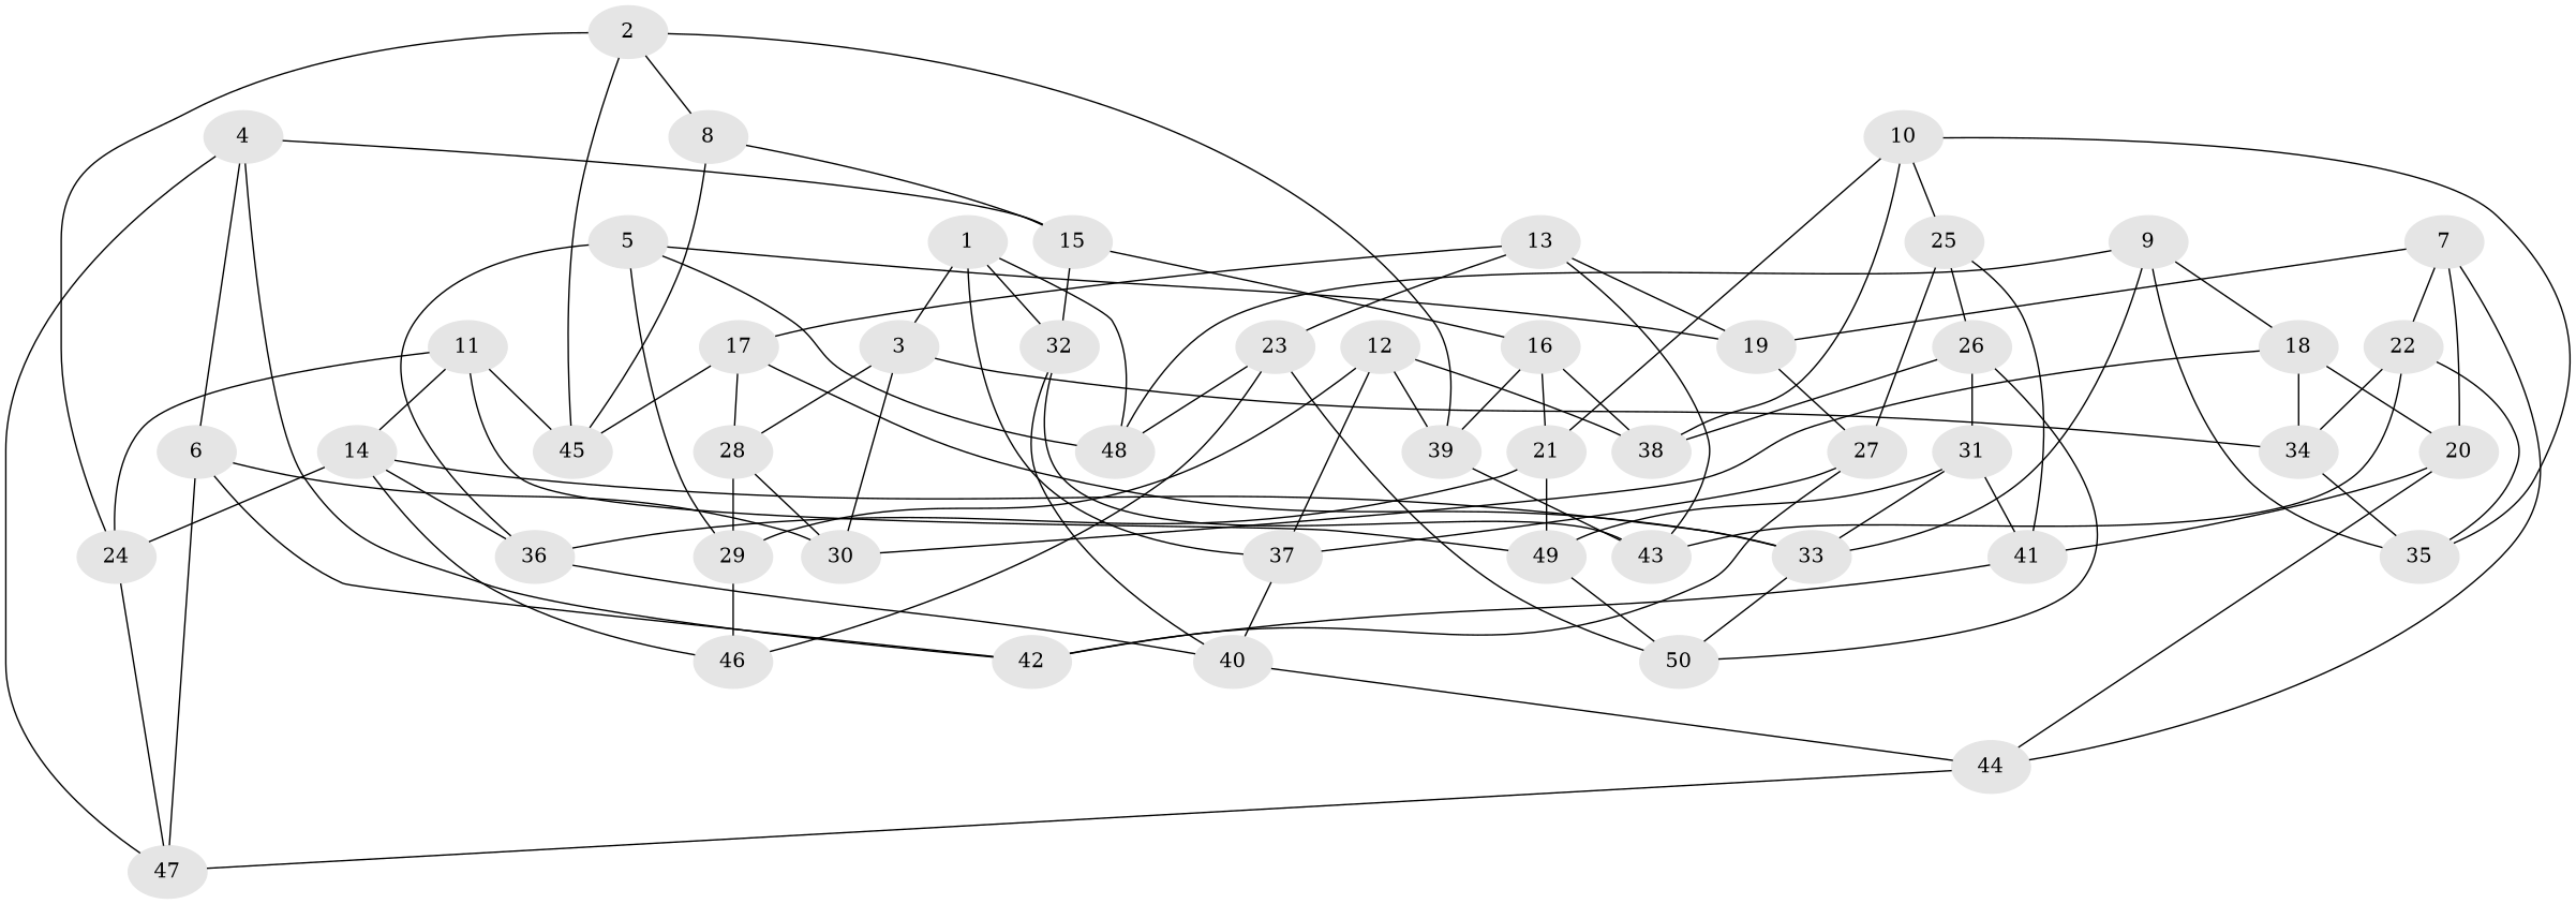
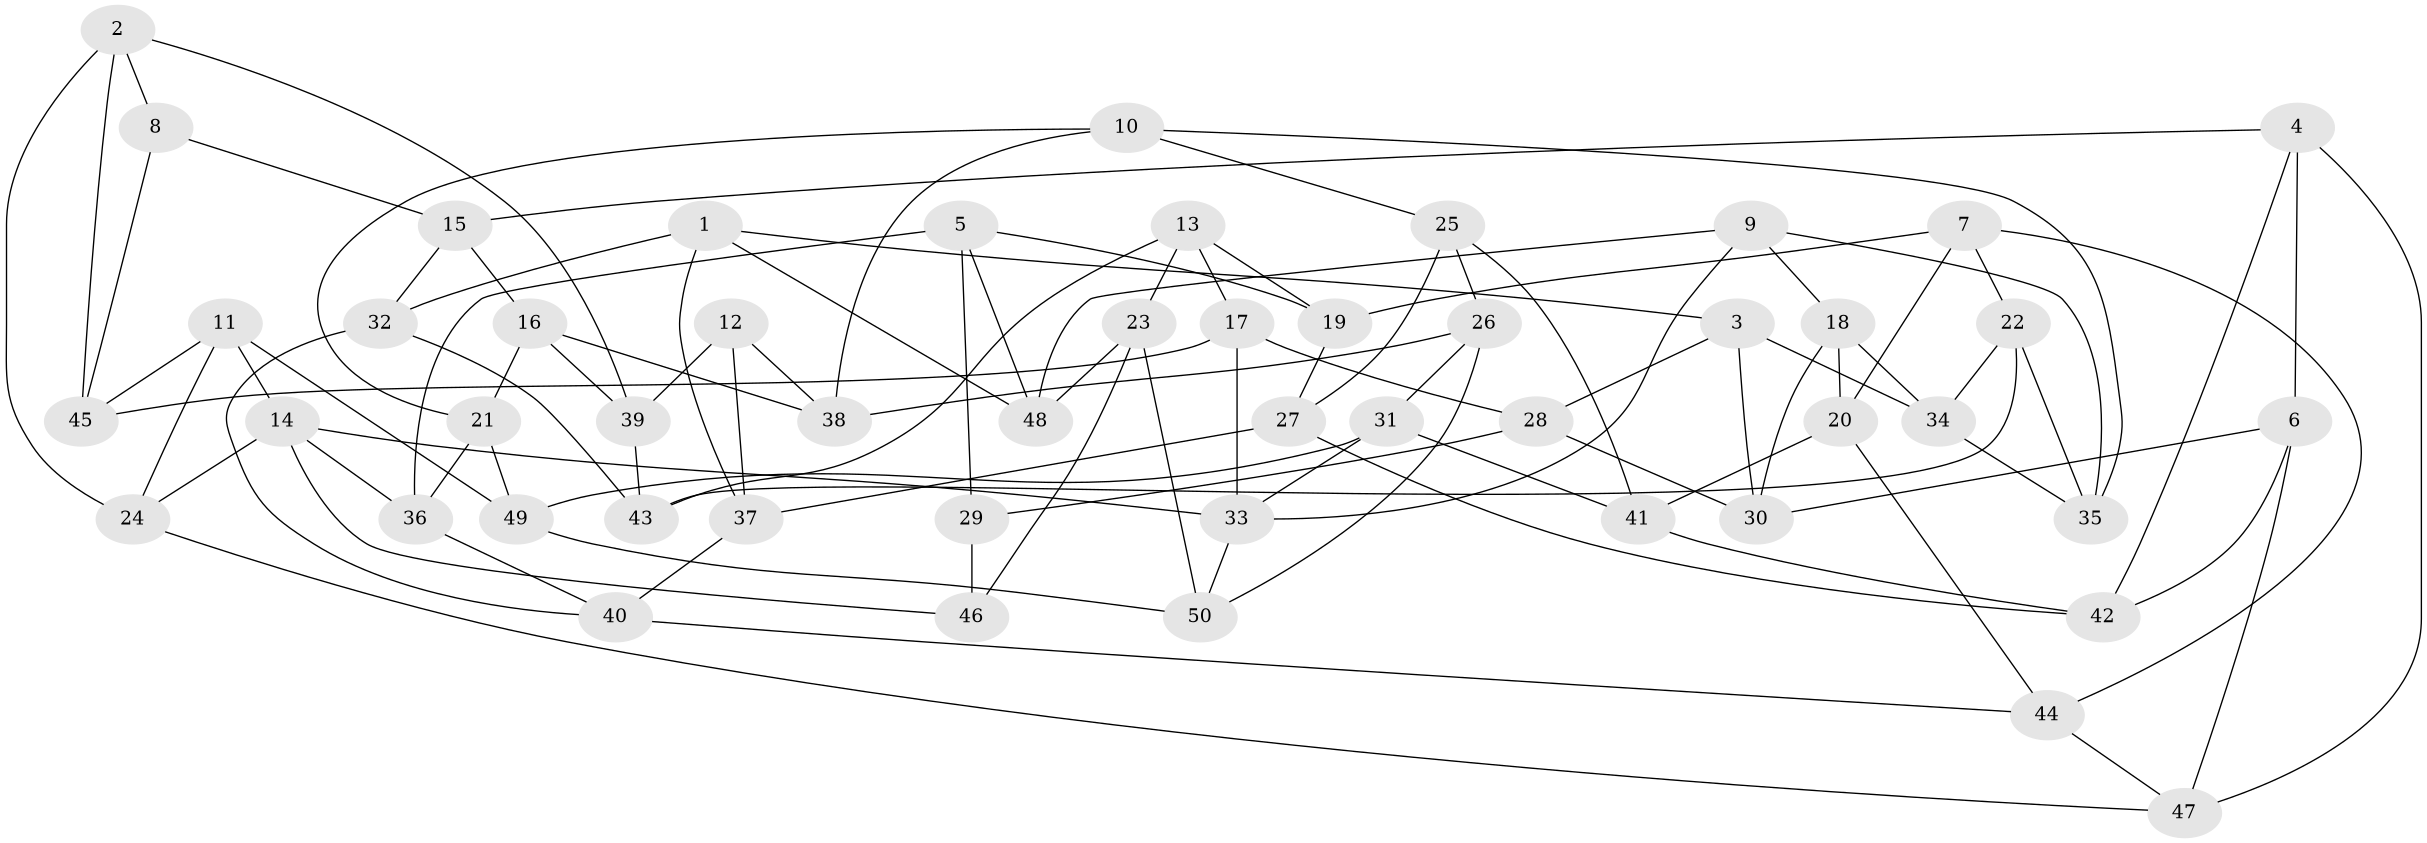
  graph {
    node [color=gray90 style=filled]
    1
    3
    32
    37
    48
    28
    30
    34
    43
    40
    2
    8
    24
    39
    45
    15
    47
    29
    35
    4
    6
    42
    16
    5
    19
    36
    27
    46
    7
    20
    22
    44
    41
    9
    18
    33
    50
    10
    21
    25
    38
    49
    26
    11
    14
    12
    13
    17
    23
    31
    1 -- 3
    1 -- 32
    1 -- 37
    1 -- 48
    3 -- 28
    3 -- 30
    3 -- 34
    32 -- 43
    32 -- 40
    37 -- 40
    28 -- 30
    28 -- 29
    34 -- 35
    40 -- 44
    2 -- 8
    2 -- 24
    2 -- 39
    2 -- 45
    8 -- 45
    8 -- 15
    24 -- 47
    39 -- 43
    15 -- 32
    15 -- 16
    29 -- 46
    4 -- 15
    4 -- 47
    4 -- 6
    4 -- 42
    6 -- 30
    6 -- 47
    6 -- 42
    16 -- 39
    16 -- 21
    16 -- 38
    5 -- 48
    5 -- 29
    5 -- 19
    5 -- 36
    19 -- 27
    36 -- 40
    27 -- 37
    27 -- 42
    7 -- 19
    7 -- 20
    7 -- 22
    7 -- 44
    20 -- 44
    20 -- 41
    22 -- 34
    22 -- 43
    22 -- 35
    44 -- 47
    41 -- 42
    9 -- 48
    9 -- 35
    9 -- 18
    9 -- 33
    18 -- 30
    18 -- 34
    18 -- 20
    33 -- 50
    10 -- 35
    10 -- 21
    10 -- 25
    10 -- 38
    21 -- 36
    21 -- 49
    25 -- 27
    25 -- 41
    25 -- 26
    49 -- 50
    26 -- 50
    26 -- 38
    26 -- 31
    11 -- 24
    11 -- 45
    11 -- 49
    11 -- 14
    14 -- 24
    14 -- 36
    14 -- 46
    14 -- 33
    12 -- 37
    12 -- 39
-   12 -- 29
    12 -- 38
    13 -- 43
    13 -- 19
    13 -- 17
    13 -- 23
    17 -- 28
    17 -- 45
    17 -- 33
    23 -- 48
    23 -- 46
    23 -- 50
    31 -- 41
    31 -- 33
    31 -- 49
  }
